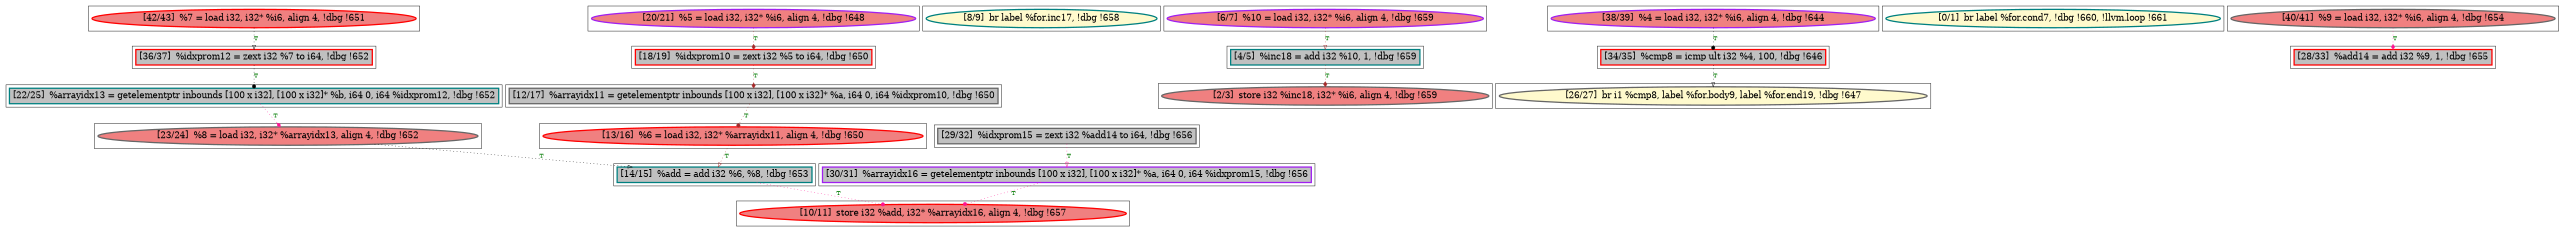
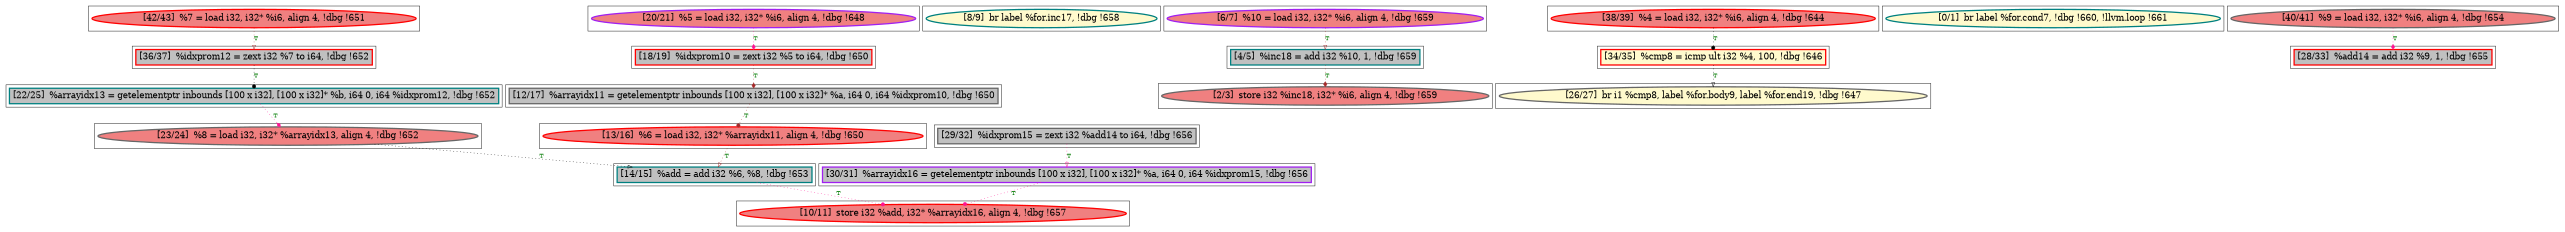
  digraph {
    node [color=red fillcolor=grey fontsize=20 penwidth=3.0 shape=ellipse style=filled]
    edge [arrowhead=onormal color=brown fontcolor=forestgreen style=dotted]
    n1 [color=purple label="[30/31]  %arrayidx16 = getelementptr inbounds [100 x i32], [100 x i32]* %a, i64 0, i64 %idxprom15, !dbg !656" shape=rectangle]
    n2 [label="[18/19]  %idxprom10 = zext i32 %5 to i64, !dbg !650" shape=rectangle]
    n3 [color=purple fillcolor=lightcoral label="[20/21]  %5 = load i32, i32* %i6, align 4, !dbg !648"]
    n4 [color=gray40 fillcolor=lightcoral label="[23/24]  %8 = load i32, i32* %arrayidx13, align 4, !dbg !652"]
    n5 [color=teal fillcolor=lemonchiffon label="[8/9]  br label %for.inc17, !dbg !658"]
    n6 [color=gray40 label="[29/32]  %idxprom15 = zext i32 %add14 to i64, !dbg !656" shape=rectangle]
    n7 [color=purple fillcolor=lightcoral label="[6/7]  %10 = load i32, i32* %i6, align 4, !dbg !659"]
    n8 [color=teal label="[4/5]  %inc18 = add i32 %10, 1, !dbg !659" shape=rectangle]
    n9 [color=gray40 fillcolor=lightcoral label="[2/3]  store i32 %inc18, i32* %i6, align 4, !dbg !659"]
-   n10 [color=purple fillcolor=lightcoral label="[38/39]  %4 = load i32, i32* %i6, align 4, !dbg !644"]
+   n10 [fillcolor=lightcoral label="[38/39]  %4 = load i32, i32* %i6, align 4, !dbg !644"]
    n11 [fillcolor=lightcoral label="[10/11]  store i32 %add, i32* %arrayidx16, align 4, !dbg !657"]
    n12 [color=teal fillcolor=lemonchiffon label="[0/1]  br label %for.cond7, !dbg !660, !llvm.loop !661"]
    n13 [label="[28/33]  %add14 = add i32 %9, 1, !dbg !655" shape=rectangle]
    n14 [color=gray40 fillcolor=lemonchiffon label="[26/27]  br i1 %cmp8, label %for.body9, label %for.end19, !dbg !647"]
    n15 [label="[36/37]  %idxprom12 = zext i32 %7 to i64, !dbg !652" shape=rectangle]
-   n16 [label="[34/35]  %cmp8 = icmp ult i32 %4, 100, !dbg !646" shape=rectangle]
+   n16 [fillcolor=lemonchiffon label="[34/35]  %cmp8 = icmp ult i32 %4, 100, !dbg !646" shape=rectangle]
    n17 [fillcolor=lightcoral label="[13/16]  %6 = load i32, i32* %arrayidx11, align 4, !dbg !650"]
    n18 [color=gray40 fillcolor=lightcoral label="[40/41]  %9 = load i32, i32* %i6, align 4, !dbg !654"]
    n19 [color=gray40 label="[12/17]  %arrayidx11 = getelementptr inbounds [100 x i32], [100 x i32]* %a, i64 0, i64 %idxprom10, !dbg !650" shape=rectangle]
    n20 [fillcolor=lightcoral label="[42/43]  %7 = load i32, i32* %i6, align 4, !dbg !651"]
    n21 [color=teal label="[22/25]  %arrayidx13 = getelementptr inbounds [100 x i32], [100 x i32]* %b, i64 0, i64 %idxprom12, !dbg !652" shape=rectangle]
    n22 [color=teal label="[14/15]  %add = add i32 %6, %8, !dbg !653" shape=rectangle]
    subgraph cluster_1 {
      n1
    }
    subgraph cluster_2 {
      n2
    }
    subgraph cluster_3 {
      n3
    }
    subgraph cluster_4 {
      n4
    }
    subgraph cluster_5 {
      n5
    }
    subgraph cluster_6 {
      n6
    }
    subgraph cluster_7 {
      n7
    }
    subgraph cluster_8 {
      n8
    }
    subgraph cluster_9 {
      n9
    }
    subgraph cluster_10 {
      n10
    }
    subgraph cluster_11 {
      n11
    }
    subgraph cluster_12 {
      n12
    }
    subgraph cluster_13 {
      n13
    }
    subgraph cluster_14 {
      n14
    }
    subgraph cluster_15 {
      n15
    }
    subgraph cluster_16 {
      n16
    }
    subgraph cluster_17 {
      n17
    }
    subgraph cluster_18 {
      n18
    }
    subgraph cluster_19 {
      n19
    }
    subgraph cluster_20 {
      n20
    }
    subgraph cluster_21 {
      n21
    }
    subgraph cluster_22 {
      n22
    }
    n1 -> n11 [arrowhead=dot color=deeppink label=T]
    n2 -> n19 [arrowhead=diamond label=T]
-   n3 -> n2 [arrowhead=diamond label=T]
+   n3 -> n2 [arrowhead=diamond color=deeppink label=T]
    n4 -> n22 [color=black label=T]
    n6 -> n1 [color=deeppink label=T]
    n7 -> n8 [label=T]
    n8 -> n9 [arrowhead=diamond label=T]
    n10 -> n16 [arrowhead=dot color=black label=T]
    n15 -> n21 [arrowhead=dot color=black label=T]
    n16 -> n14 [color=black label=T]
    n17 -> n22 [label=T]
    n18 -> n13 [arrowhead=diamond color=deeppink label=T]
    n19 -> n17 [arrowhead=dot label=T]
-   n20 -> n15 [color=black label=T]
+   n20 -> n15 [label=T]
    n21 -> n4 [arrowhead=diamond color=deeppink label=T]
    n22 -> n11 [arrowhead=dot color=deeppink label=T]
  }
